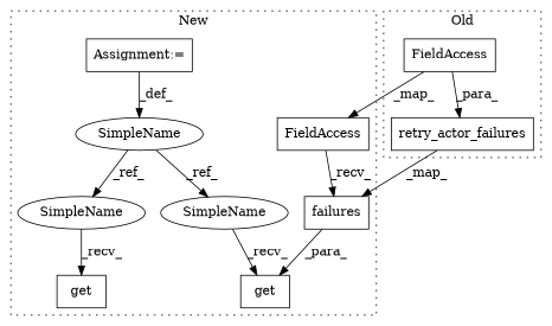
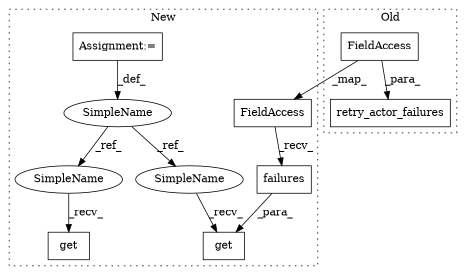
  digraph {
    node [a=32 l=3 s=2746 shape=box]
    n1 [l="21,1" label=retry_actor_failures s="4108,4161"]
    n2 [a=22 l=32 label=FieldAccess s=4129]
    n3 [l=8 label=failures s=4117]
    n4 [l="4,1" label=get s="4080,4125"]
    n5 [a=7 label="Assignment:="]
    n6 [a=22 l=32 label=FieldAccess s=4084]
    n7 [a=42 label=SimpleName shape=ellipse]
    n8 [l="4,1" label=get s="3175,3221"]
    n9 [a=42 label=SimpleName s=3171 shape=ellipse]
    n10 [a=42 label=SimpleName s=4076 shape=ellipse]
    subgraph cluster_1 {
      label=Old
      style=dotted
      n1
      n2
    }
    subgraph cluster_2 {
      label=New
      style=dotted
      n3
      n4
      n5
      n6
      n7
      n8
      n9
      n10
    }
-   n1 -> n3 [label=_map_]
    n2 -> n1 [label=_para_]
    n2 -> n6 [label=_map_]
    n3 -> n4 [label=_para_]
    n5 -> n7 [label=_def_]
    n6 -> n3 [label=_recv_]
    n7 -> n9 [label=_ref_]
    n7 -> n10 [label=_ref_]
    n9 -> n8 [label=_recv_]
    n10 -> n4 [label=_recv_]
  }
